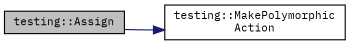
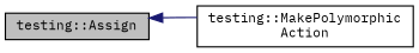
  digraph {
    rankdir=LR
    fontname="IBM Plex Mono"
    node [color=black fontname="IBM Plex Mono" fontsize=10 shape=record]
    n1 [fillcolor=grey75 fontcolor=black height=0.2 label="testing::Assign" style=filled width=0.4]
    n2 [height=0.2 label="testing::MakePolymorphic\lAction" width=0.4]
-   n1 -> n2 [color=midnightblue fontname="IBM Plex Mono" fontsize=10 labelfontname=Helvetica labelfontsize=10 style=solid]
+   n2 -> n1 [color=midnightblue fontname="IBM Plex Mono" fontsize=10 labelfontname=Helvetica labelfontsize=10 style=solid]
  }
